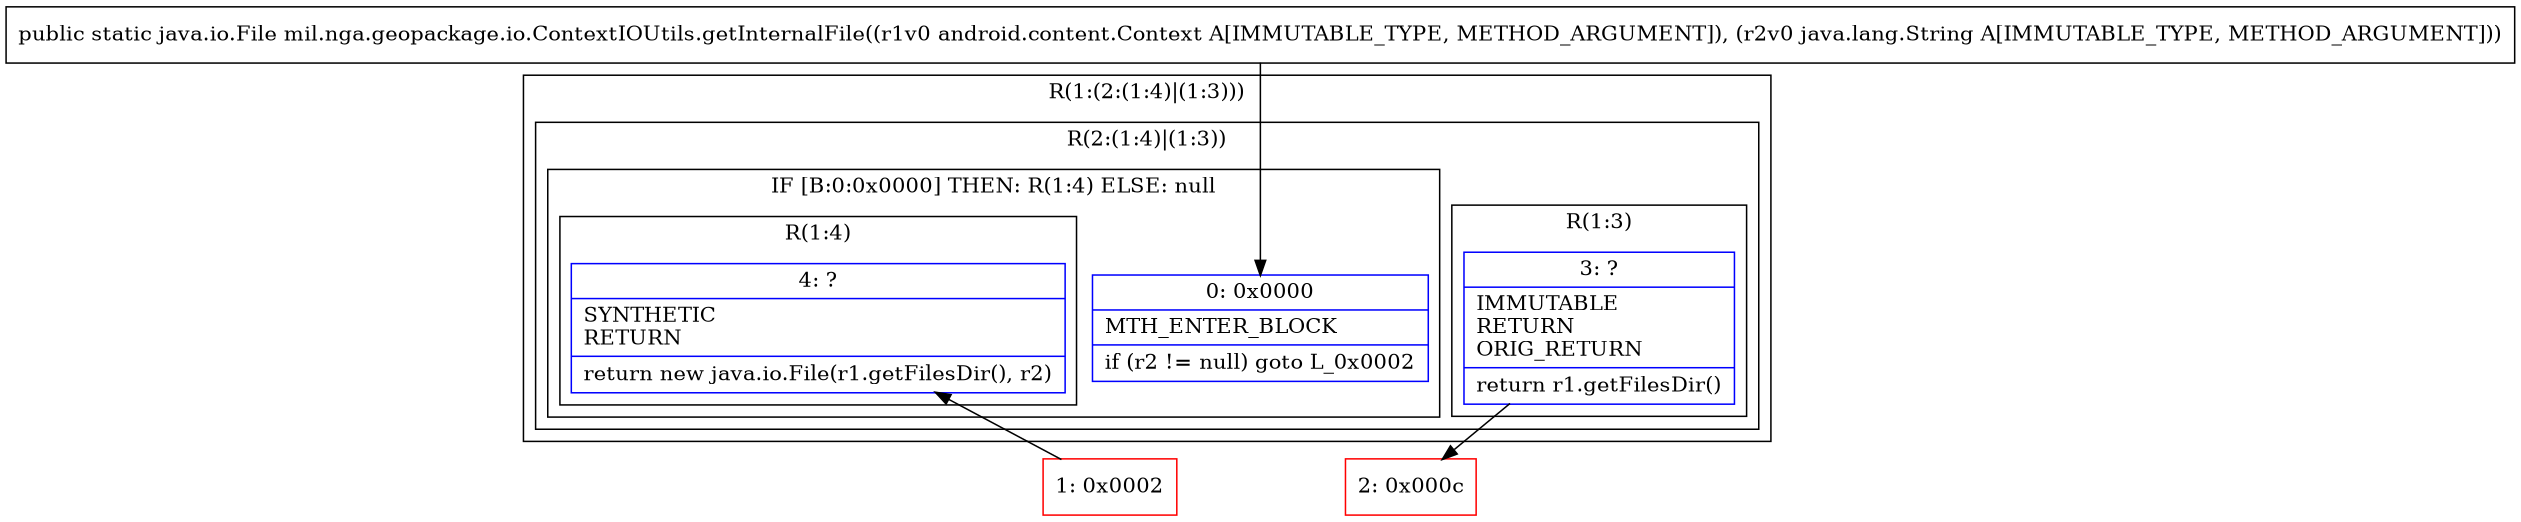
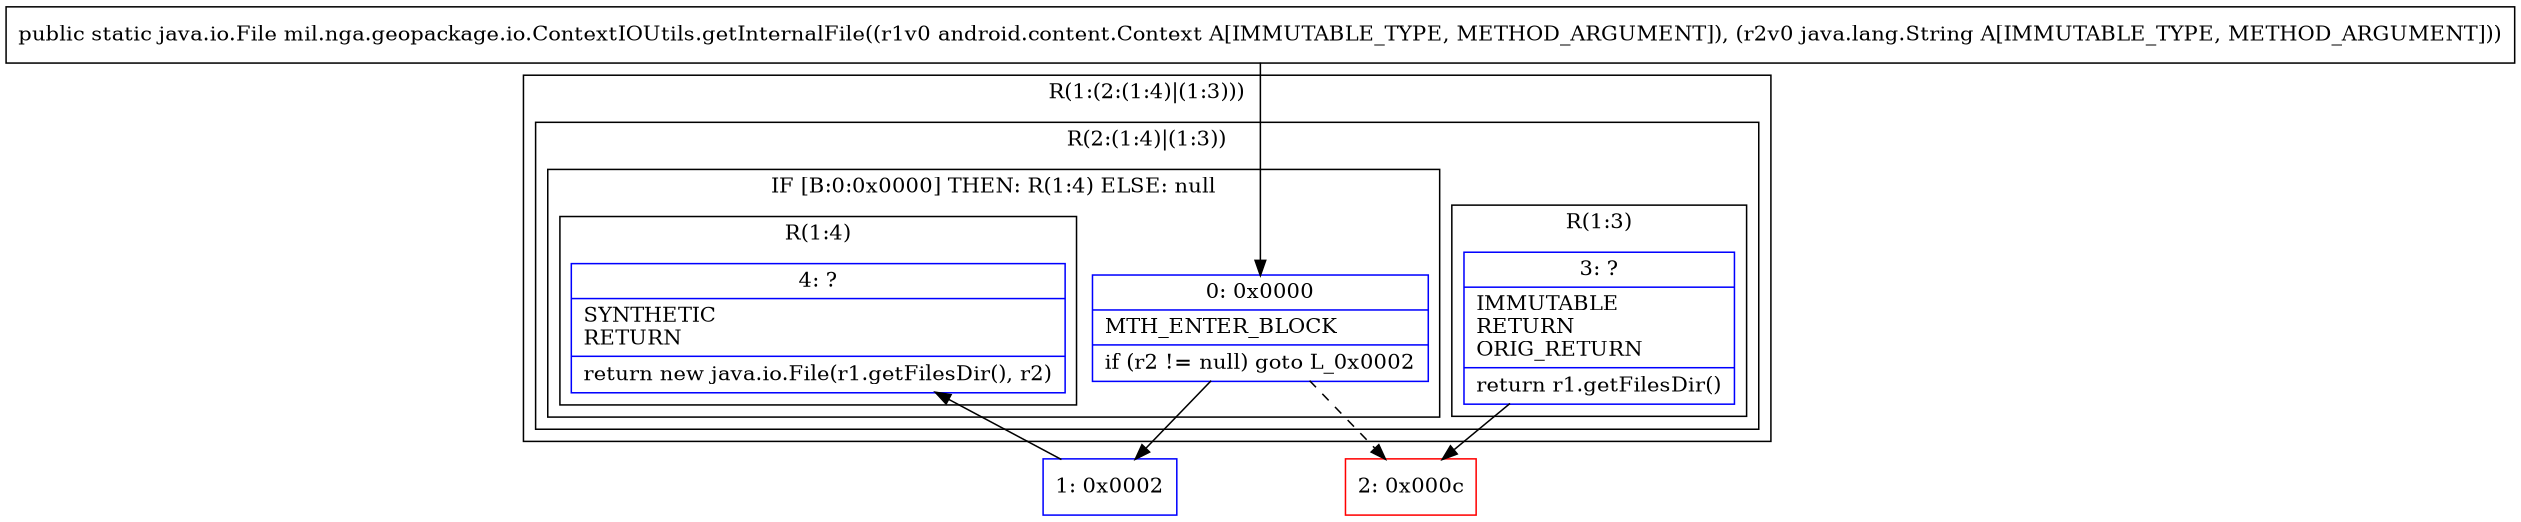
  digraph {
    node [color=blue shape=record]
    n1 [label="{4\:\ ?|SYNTHETIC\lRETURN\l|return new java.io.File(r1.getFilesDir(), r2)\l}"]
    n2 [label="{0\:\ 0x0000|MTH_ENTER_BLOCK\l|if (r2 != null) goto L_0x0002\l}"]
    n3 [label="{3\:\ ?|IMMUTABLE\lRETURN\lORIG_RETURN\l|return r1.getFilesDir()\l}"]
-   n4 [color=red label="{1\:\ 0x0002}"]
+   n4 [label="{1\:\ 0x0002}"]
    n5 [color=red label="{2\:\ 0x000c}"]
    n6 [label="{public static java.io.File mil.nga.geopackage.io.ContextIOUtils.getInternalFile((r1v0 android.content.Context A[IMMUTABLE_TYPE, METHOD_ARGUMENT]), (r2v0 java.lang.String A[IMMUTABLE_TYPE, METHOD_ARGUMENT])) }" color=""]
    subgraph cluster_1 {
      label="R(1:(2:(1:4)|(1:3)))"
      subgraph cluster_2 {
        label="R(2:(1:4)|(1:3))"
        subgraph cluster_3 {
          label="IF [B:0:0x0000] THEN: R(1:4) ELSE: null"
          n2
          subgraph cluster_4 {
            label="R(1:4)"
            n1
          }
        }
        subgraph cluster_5 {
          label="R(1:3)"
          n3
        }
      }
    }
+   n2 -> n4
+   n2 -> n5 [style=dashed]
    n3 -> n5
    n4 -> n1
    n6 -> n2
  }
